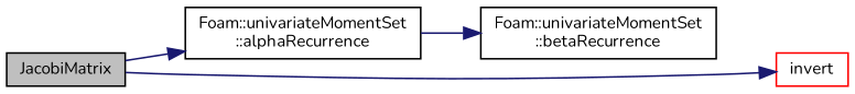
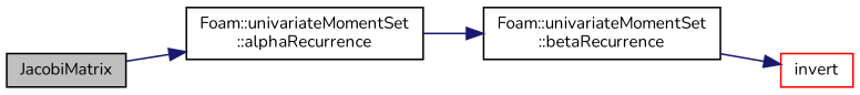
  digraph {
    fontname=Nunito
    rankdir=LR
    node [color=black fontname=Nunito fontsize=10 shape=record]
    edge [color=midnightblue fontname=Nunito fontsize=10 labelfontname=Helvetica labelfontsize=10 style=solid]
    n1 [fillcolor=grey75 fontcolor=black height=0.2 label=JacobiMatrix style=filled width=0.4]
    n2 [height=0.2 label="Foam::univariateMomentSet\l::alphaRecurrence" width=0.4]
    n3 [color=red height=0.2 label=invert width=0.4]
    n4 [height=0.2 label="Foam::univariateMomentSet\l::betaRecurrence" width=0.4]
    n1 -> n2
-   n1 -> n3
+   n4 -> n3
    n2 -> n4
  }
